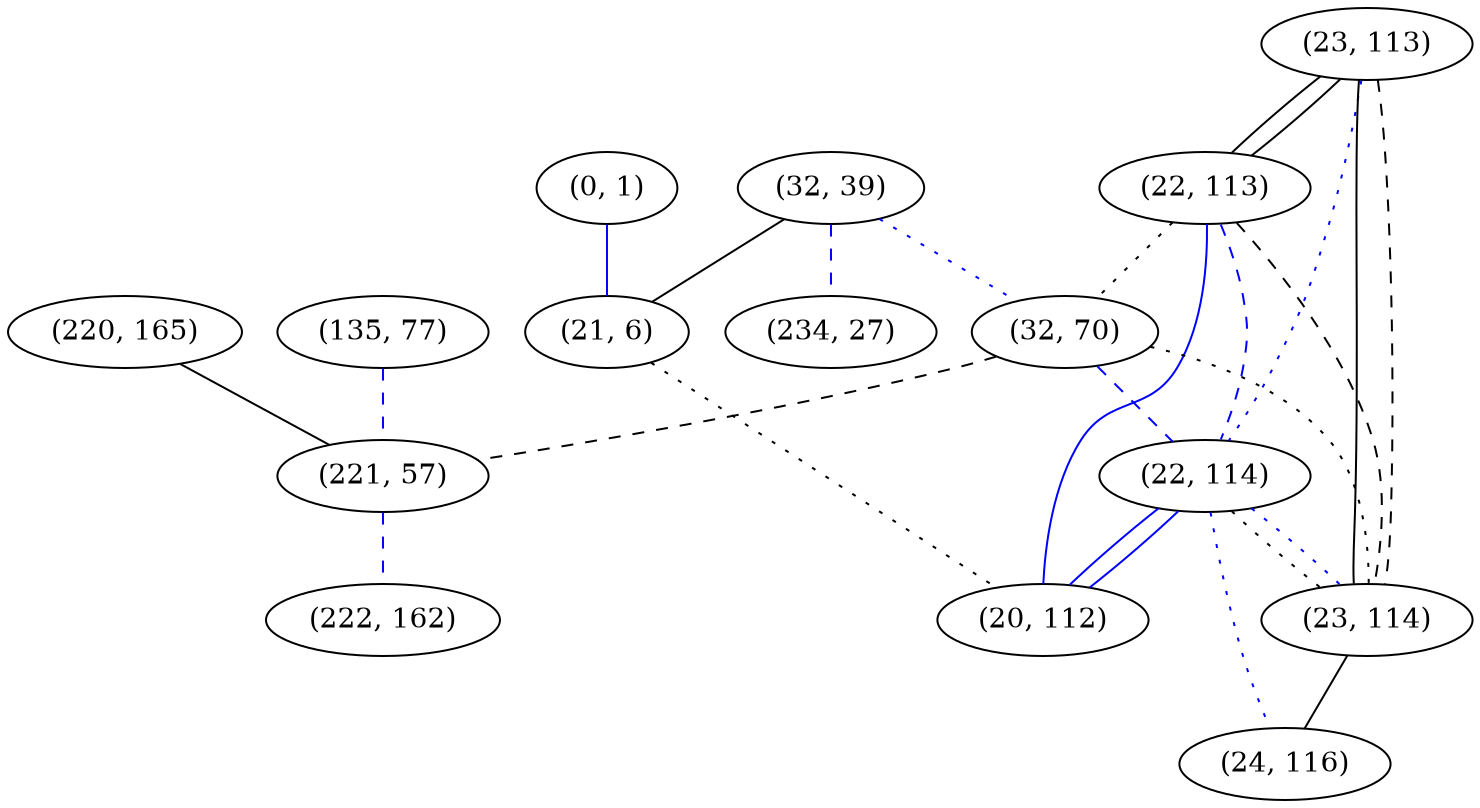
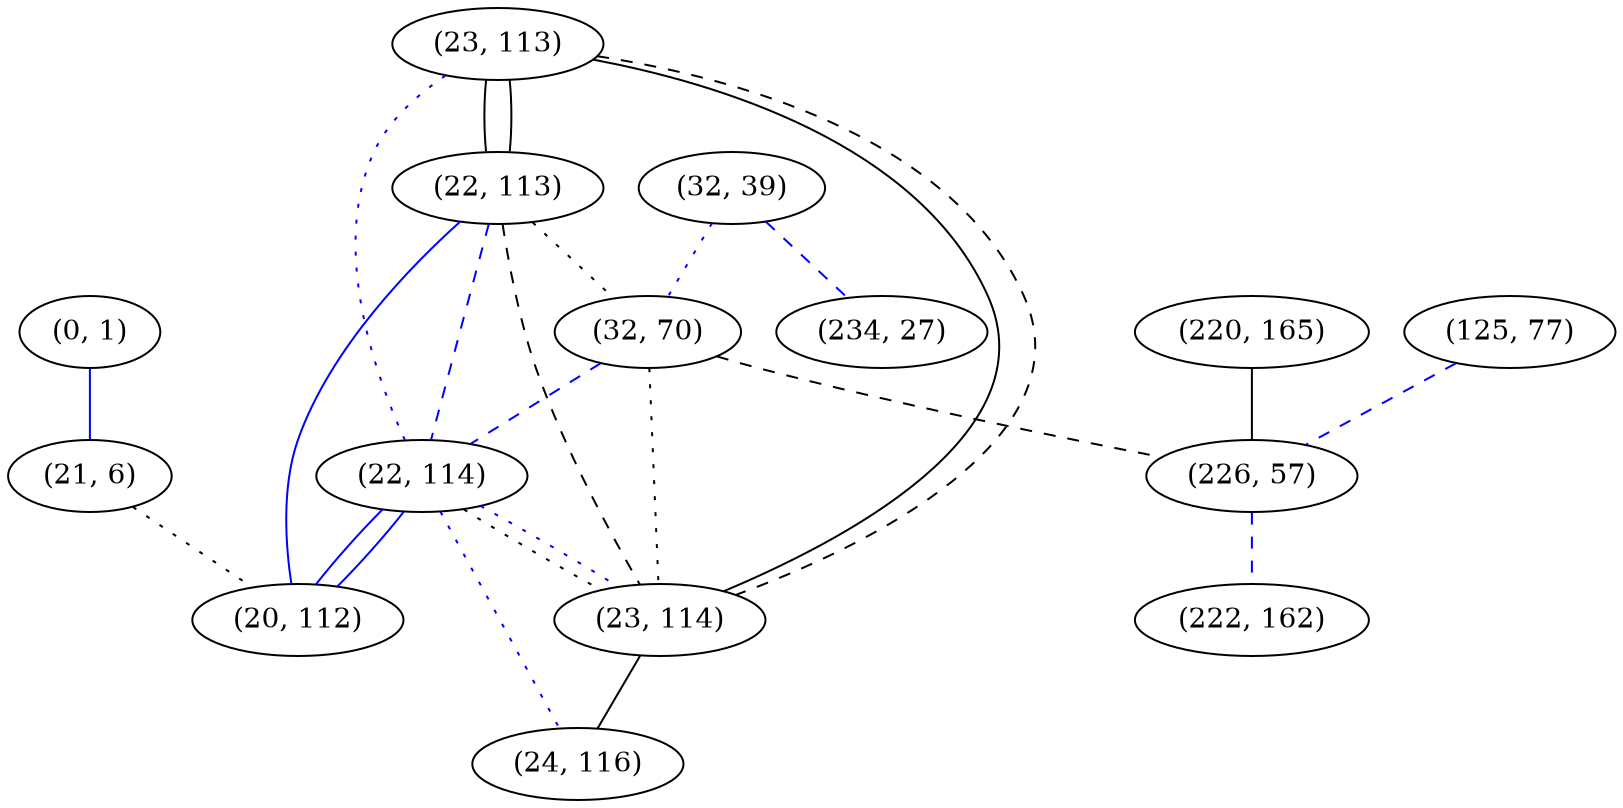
  graph {
    edge [color=black style=solid weight=1]
    "(220, 165)"
-   "(226, 57)" [label="(221, 57)"]
+   "(226, 57)"
    "(222, 162)"
    n4 [label="(0, 1)"]
    "(21, 6)"
    "(20, 112)"
    "(23, 113)"
    "(22, 113)"
    "(22, 114)"
    "(23, 114)"
    "(32, 70)"
    "(24, 116)"
-   "(135, 77)"
+   "(135, 77)" [label="(125, 77)"]
    "(32, 39)"
    "(234, 27)"
    "(220, 165)" -- "(226, 57)" [weight=3]
    "(226, 57)" -- "(222, 162)" [color=blue style=dashed weight=3]
    n4 -- "(21, 6)" [color=blue weight=4]
    "(21, 6)" -- "(20, 112)" [style=dotted]
    "(23, 113)" -- "(22, 113)"
    "(23, 113)" -- "(22, 113)"
    "(23, 113)" -- "(22, 114)" [color=blue style=dotted]
    "(23, 113)" -- "(23, 114)"
    "(23, 113)" -- "(23, 114)" [style=dashed]
    "(22, 113)" -- "(20, 112)" [color=blue]
    "(22, 113)" -- "(22, 114)" [color=blue style=dashed]
    "(22, 113)" -- "(23, 114)" [style=dashed]
    "(22, 113)" -- "(32, 70)" [style=dotted weight=3]
    "(22, 114)" -- "(20, 112)" [color=blue]
    "(22, 114)" -- "(20, 112)" [color=blue]
    "(22, 114)" -- "(23, 114)" [style=dotted]
    "(22, 114)" -- "(23, 114)" [color=blue style=dotted]
    "(22, 114)" -- "(24, 116)" [color=blue style=dotted]
    "(23, 114)" -- "(24, 116)"
    "(32, 70)" -- "(226, 57)" [style=dashed]
    "(32, 70)" -- "(22, 114)" [color=blue style=dashed weight=3]
    "(32, 70)" -- "(23, 114)" [style=dotted weight=3]
    "(135, 77)" -- "(226, 57)" [color=blue style=dashed weight=3]
-   "(32, 39)" -- "(21, 6)" [weight=3]
    "(32, 39)" -- "(32, 70)" [color=blue style=dotted weight=3]
    "(32, 39)" -- "(234, 27)" [color=blue style=dashed]
  }
